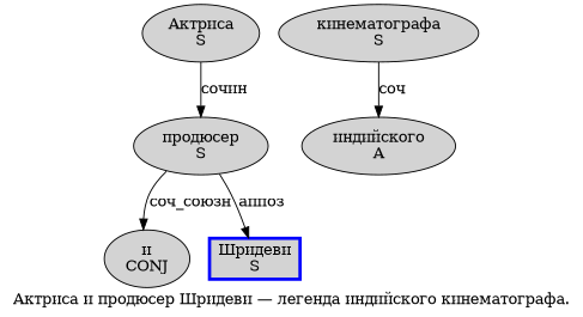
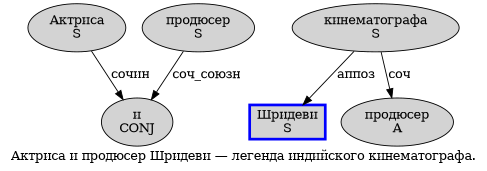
  digraph {
    label="Актриса и продюсер Шридеви — легенда индийского кинематографа."
    node [fillcolor=lightgray penwidth=1 shape=ellipse style=filled]
    n1 [label="Актриса\nS"]
    n2 [label="и\nCONJ"]
    n3 [label="продюсер\nS"]
    n4 [color=blue label="Шридеви\nS" penwidth=3 shape=box]
    n5 [label="кинематографа\nS"]
-   n6 [label="индийского\nA"]
-   n1 -> n3 [label="сочин"]
+   n6 [label="продюсер\nA"]
+   n1 -> n2 [label="сочин"]
    n3 -> n2 [label="соч_союзн"]
-   n3 -> n4 [label="аппоз"]
+   n5 -> n4 [label="аппоз"]
    n5 -> n6 [label="соч"]
  }
